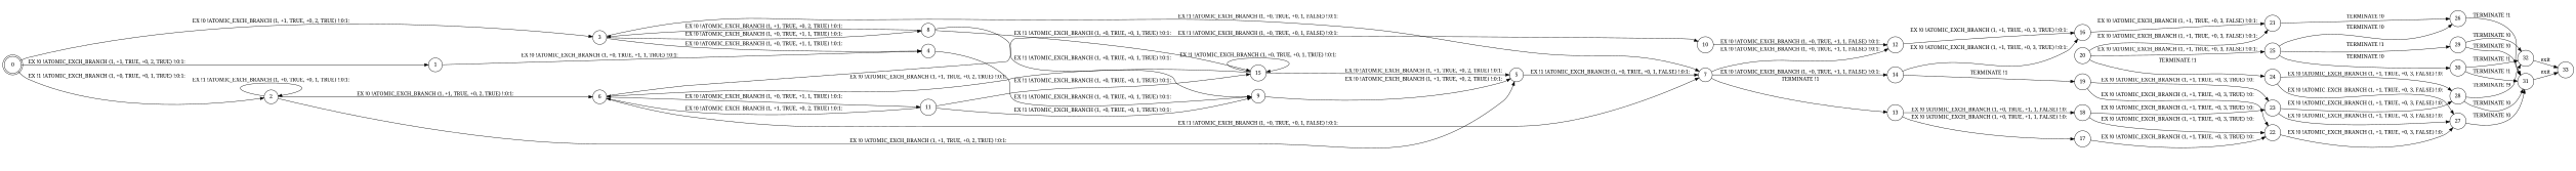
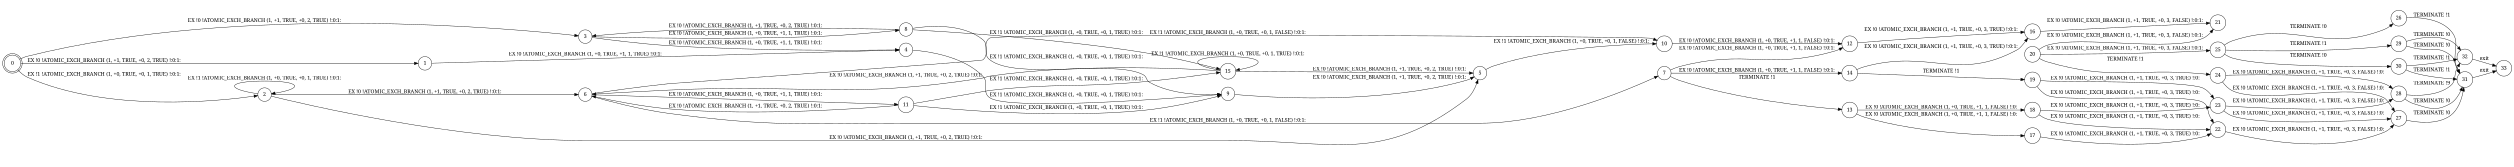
  digraph {
    fontname="Noto Serif"
    rankdir=LR
    node [fontname="Noto Serif" shape=circle]
    edge [fontname="Noto Serif"]
    0 [peripheries=2]
    1
    2
    3
    4
    5
    6
    7
    8
    9
    10
    11
    12
    13
    14
    15
    16
    17
    18
    19
    21
    22
    23
    20
    24
    25
    26
    27
    28
    29
    30
    31
    32
    33
    0 -> 1 [label="EX !0 !ATOMIC_EXCH_BRANCH (1, +1, TRUE, +0, 2, TRUE) !:0:1:"]
    0 -> 2 [label="EX !1 !ATOMIC_EXCH_BRANCH (1, +0, TRUE, +0, 1, TRUE) !:0:1:"]
    0 -> 3 [label="EX !0 !ATOMIC_EXCH_BRANCH (1, +1, TRUE, +0, 2, TRUE) !:0:1:"]
    1 -> 4 [label="EX !0 !ATOMIC_EXCH_BRANCH (1, +0, TRUE, +1, 1, TRUE) !:0:1:"]
    2 -> 2 [label="EX !1 !ATOMIC_EXCH_BRANCH (1, +0, TRUE, +0, 1, TRUE) !:0:1:"]
    2 -> 5 [label="EX !0 !ATOMIC_EXCH_BRANCH (1, +1, TRUE, +0, 2, TRUE) !:0:1:"]
    2 -> 6 [label="EX !0 !ATOMIC_EXCH_BRANCH (1, +1, TRUE, +0, 2, TRUE) !:0:1:"]
    3 -> 4 [label="EX !0 !ATOMIC_EXCH_BRANCH (1, +0, TRUE, +1, 1, TRUE) !:0:1:"]
-   3 -> 7 [label="EX !1 !ATOMIC_EXCH_BRANCH (1, +0, TRUE, +0, 1, FALSE) !:0:1:"]
    3 -> 8 [label="EX !0 !ATOMIC_EXCH_BRANCH (1, +0, TRUE, +1, 1, TRUE) !:0:1:"]
    4 -> 9 [label="EX !1 !ATOMIC_EXCH_BRANCH (1, +0, TRUE, +0, 1, TRUE) !:0:1:"]
-   5 -> 7 [label="EX !1 !ATOMIC_EXCH_BRANCH (1, +0, TRUE, +0, 1, FALSE) !:0:1:"]
+   5 -> 10 [label="EX !1 !ATOMIC_EXCH_BRANCH (1, +0, TRUE, +0, 1, FALSE) !:0:1:"]
    6 -> 7 [label="EX !1 !ATOMIC_EXCH_BRANCH (1, +0, TRUE, +0, 1, FALSE) !:0:1:"]
    6 -> 10 [label="EX !1 !ATOMIC_EXCH_BRANCH (1, +0, TRUE, +0, 1, FALSE) !:0:1:"]
    6 -> 11 [label="EX !0 !ATOMIC_EXCH_BRANCH (1, +0, TRUE, +1, 1, TRUE) !:0:1:"]
    7 -> 12 [label="EX !0 !ATOMIC_EXCH_BRANCH (1, +0, TRUE, +1, 1, FALSE) !:0:1:"]
    7 -> 13 [label="TERMINATE !1"]
    7 -> 14 [label="EX !0 !ATOMIC_EXCH_BRANCH (1, +0, TRUE, +1, 1, FALSE) !:0:1:"]
    8 -> 3 [label="EX !0 !ATOMIC_EXCH_BRANCH (1, +1, TRUE, +0, 2, TRUE) !:0:1:"]
    8 -> 9 [label="EX !1 !ATOMIC_EXCH_BRANCH (1, +0, TRUE, +0, 1, TRUE) !:0:1:"]
    8 -> 15 [label="EX !1 !ATOMIC_EXCH_BRANCH (1, +0, TRUE, +0, 1, TRUE) !:0:1:"]
    9 -> 5 [label="EX !0 !ATOMIC_EXCH_BRANCH (1, +1, TRUE, +0, 2, TRUE) !:0:1:"]
    10 -> 12 [label="EX !0 !ATOMIC_EXCH_BRANCH (1, +0, TRUE, +1, 1, FALSE) !:0:1:"]
    11 -> 6 [label="EX !0 !ATOMIC_EXCH_BRANCH (1, +1, TRUE, +0, 2, TRUE) !:0:1:"]
    11 -> 9 [label="EX !1 !ATOMIC_EXCH_BRANCH (1, +0, TRUE, +0, 1, TRUE) !:0:1:"]
    11 -> 15 [label="EX !1 !ATOMIC_EXCH_BRANCH (1, +0, TRUE, +0, 1, TRUE) !:0:1:"]
    12 -> 16 [label="EX !0 !ATOMIC_EXCH_BRANCH (1, +1, TRUE, +0, 3, TRUE) !:0:1:"]
    13 -> 17 [label="EX !0 !ATOMIC_EXCH_BRANCH (1, +0, TRUE, +1, 1, FALSE) !:0:"]
    13 -> 18 [label="EX !0 !ATOMIC_EXCH_BRANCH (1, +0, TRUE, +1, 1, FALSE) !:0:"]
    14 -> 16 [label="EX !0 !ATOMIC_EXCH_BRANCH (1, +1, TRUE, +0, 3, TRUE) !:0:1:"]
    14 -> 19 [label="TERMINATE !1"]
    15 -> 5 [label="EX !0 !ATOMIC_EXCH_BRANCH (1, +1, TRUE, +0, 2, TRUE) !:0:1:"]
    15 -> 6 [label="EX !0 !ATOMIC_EXCH_BRANCH (1, +1, TRUE, +0, 2, TRUE) !:0:1:"]
    15 -> 15 [label="EX !1 !ATOMIC_EXCH_BRANCH (1, +0, TRUE, +0, 1, TRUE) !:0:1:"]
    16 -> 21 [label="EX !0 !ATOMIC_EXCH_BRANCH (1, +1, TRUE, +0, 3, FALSE) !:0:1:"]
    17 -> 22 [label="EX !0 !ATOMIC_EXCH_BRANCH (1, +1, TRUE, +0, 3, TRUE) !:0:"]
    18 -> 22 [label="EX !0 !ATOMIC_EXCH_BRANCH (1, +1, TRUE, +0, 3, TRUE) !:0:"]
    18 -> 23 [label="EX !0 !ATOMIC_EXCH_BRANCH (1, +1, TRUE, +0, 3, TRUE) !:0:"]
    19 -> 22 [label="EX !0 !ATOMIC_EXCH_BRANCH (1, +1, TRUE, +0, 3, TRUE) !:0:"]
    19 -> 23 [label="EX !0 !ATOMIC_EXCH_BRANCH (1, +1, TRUE, +0, 3, TRUE) !:0:"]
-   21 -> 26 [label="TERMINATE !0"]
    22 -> 27 [label="EX !0 !ATOMIC_EXCH_BRANCH (1, +1, TRUE, +0, 3, FALSE) !:0:"]
    23 -> 27 [label="EX !0 !ATOMIC_EXCH_BRANCH (1, +1, TRUE, +0, 3, FALSE) !:0:"]
    23 -> 28 [label="EX !0 !ATOMIC_EXCH_BRANCH (1, +1, TRUE, +0, 3, FALSE) !:0:"]
    20 -> 21 [label="EX !0 !ATOMIC_EXCH_BRANCH (1, +1, TRUE, +0, 3, FALSE) !:0:1:"]
    20 -> 24 [label="TERMINATE !1"]
    20 -> 25 [label="EX !0 !ATOMIC_EXCH_BRANCH (1, +1, TRUE, +0, 3, FALSE) !:0:1:"]
    24 -> 27 [label="EX !0 !ATOMIC_EXCH_BRANCH (1, +1, TRUE, +0, 3, FALSE) !:0:"]
    24 -> 28 [label="EX !0 !ATOMIC_EXCH_BRANCH (1, +1, TRUE, +0, 3, FALSE) !:0:"]
    25 -> 26 [label="TERMINATE !0"]
    25 -> 29 [label="TERMINATE !1"]
    25 -> 30 [label="TERMINATE !0"]
    26 -> 31 [label="TERMINATE !1"]
    27 -> 31 [label="TERMINATE !0"]
    28 -> 31 [label="TERMINATE !0"]
    28 -> 32 [label="TERMINATE !9"]
    29 -> 31 [label="TERMINATE !0"]
    29 -> 32 [label="TERMINATE !0"]
    30 -> 31 [label="TERMINATE !1"]
    30 -> 32 [label="TERMINATE !1"]
    31 -> 33 [label=exit]
    32 -> 33 [label=exit]
  }
